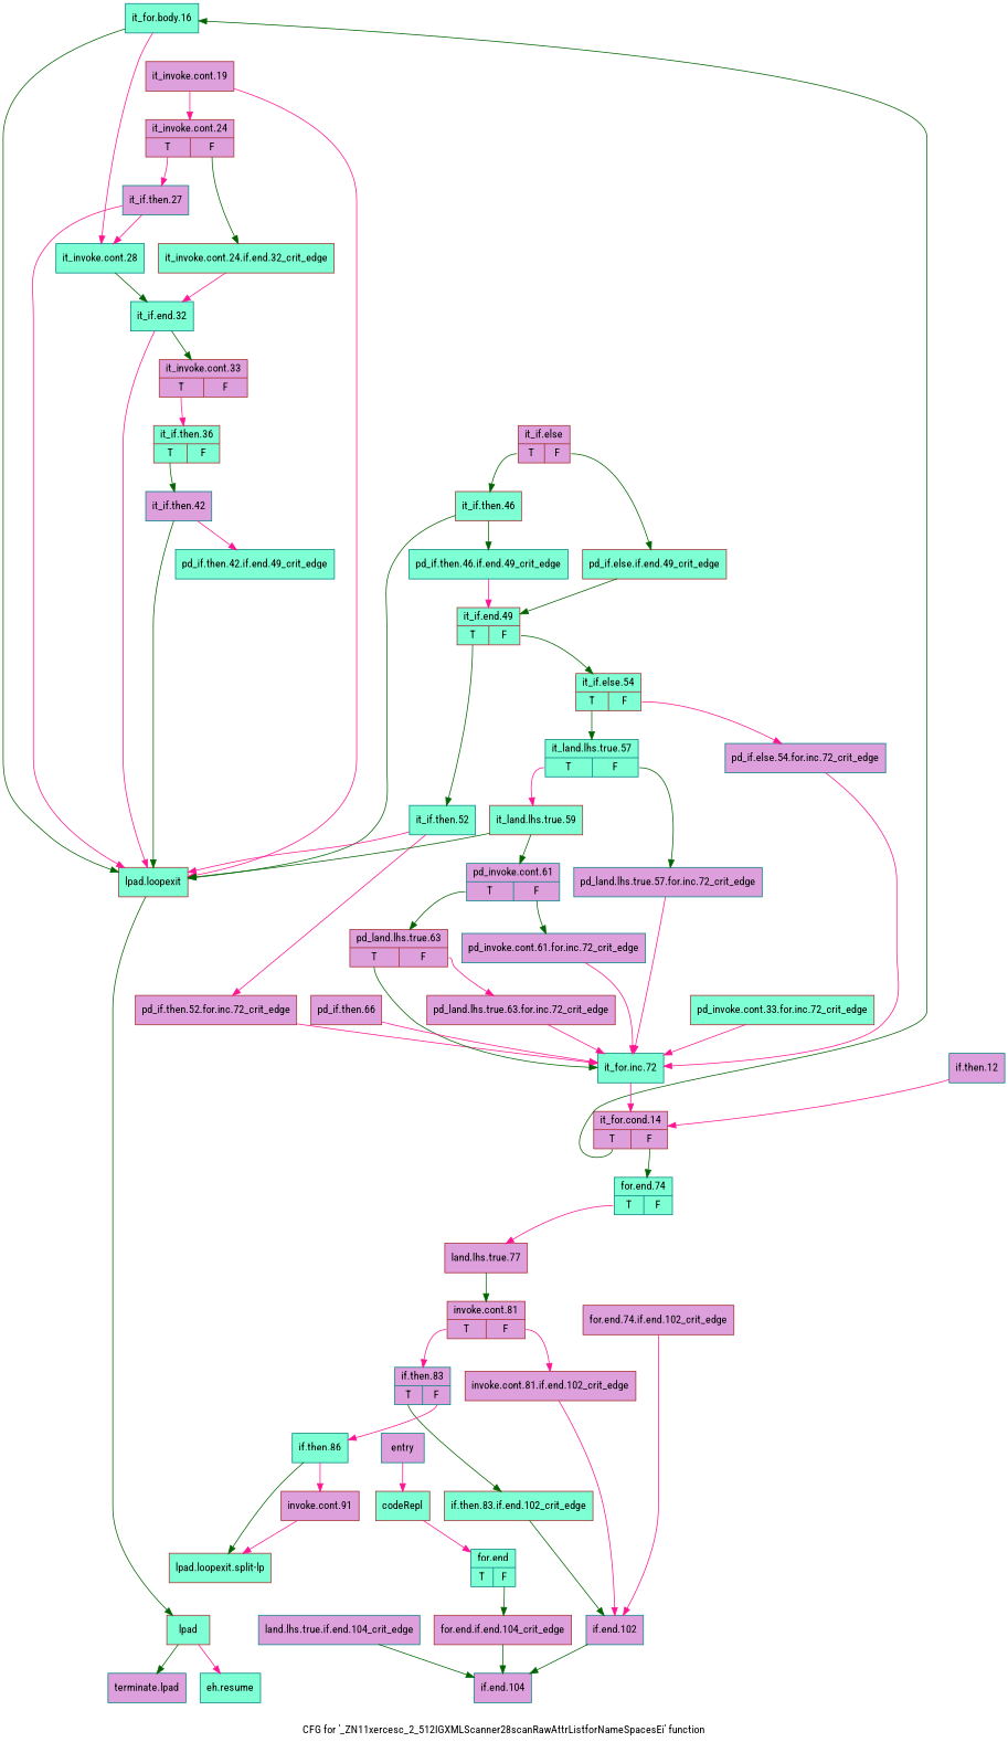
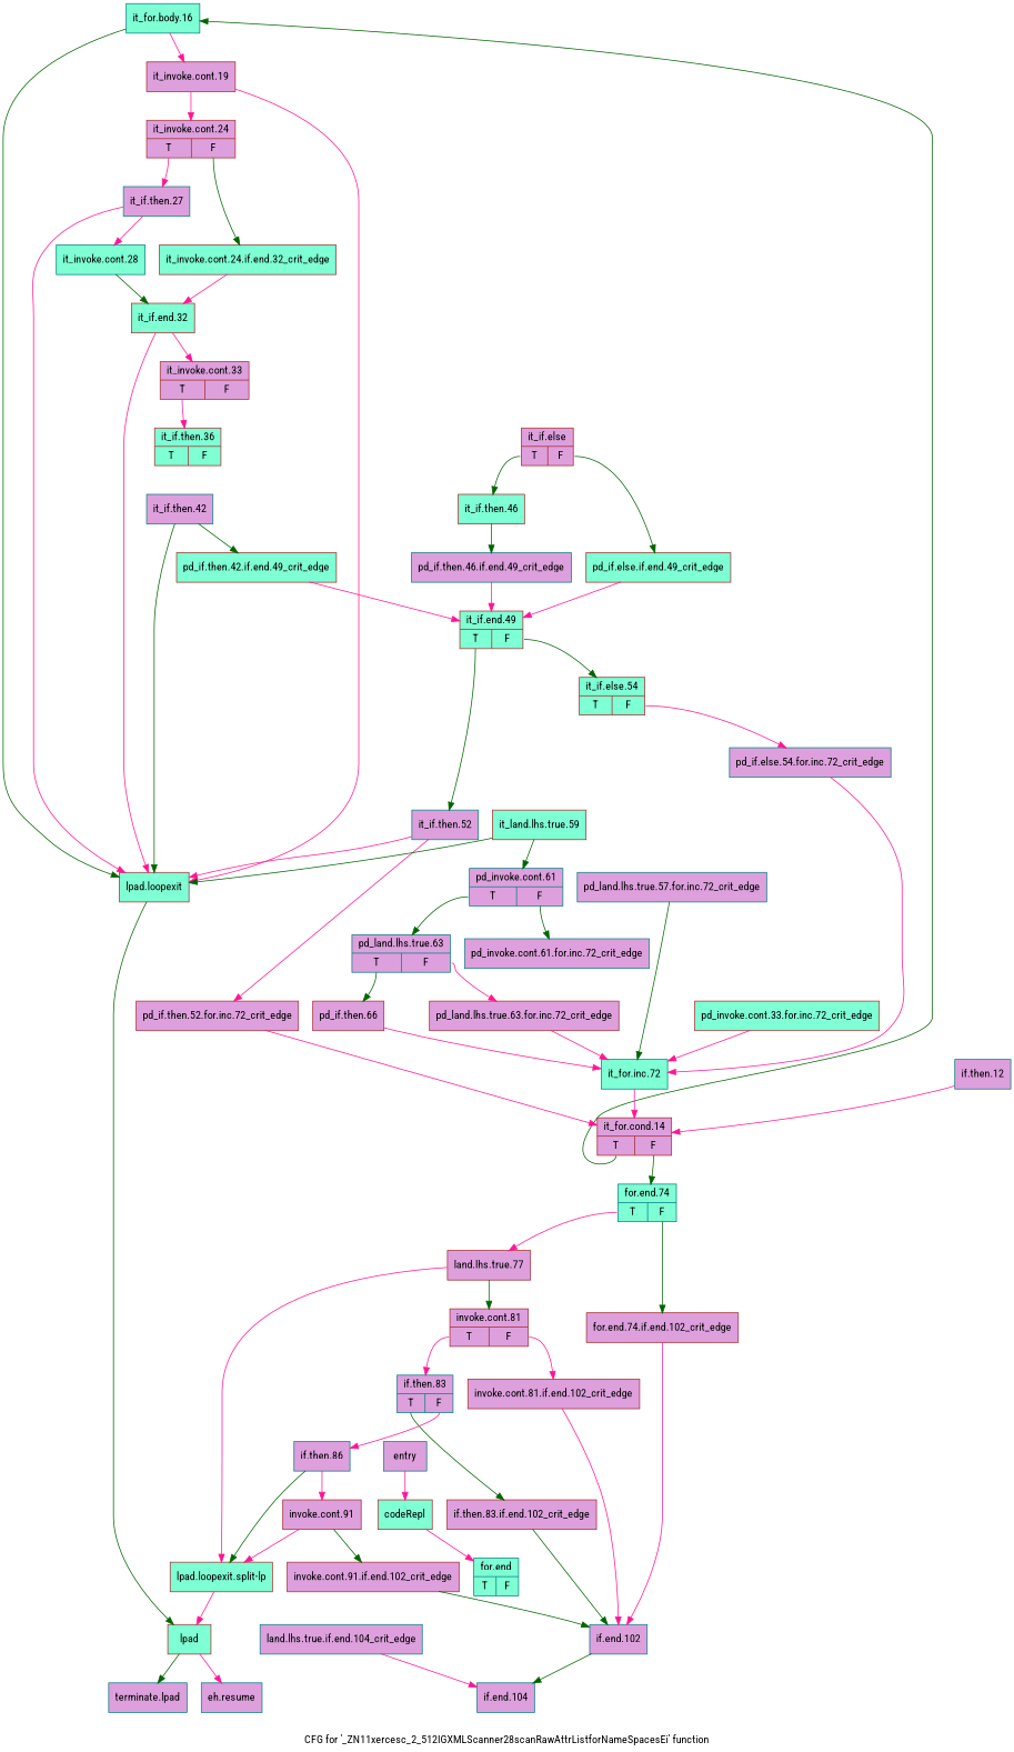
  digraph {
    fontname="Roboto Condensed"
    label="CFG for '_ZN11xercesc_2_512IGXMLScanner28scanRawAttrListforNameSpacesEi' function"
    node [color=brown fillcolor=plum fontname="Roboto Condensed" shape=record style=filled]
    edge [color=deeppink fontname="Roboto Condensed"]
    n1 [color=teal label="{entry}"]
    n2 [fillcolor=aquamarine label="{codeRepl}"]
    n3 [color=teal fillcolor=aquamarine label="{for.end|{<s0>T|<s1>F}}"]
-   n4 [label="{for.end.if.end.104_crit_edge}"]
    n5 [color=teal label="{if.end.104}"]
    n6 [color=teal label="{if.then.12}"]
    n7 [label="{it_for.cond.14|{<s0>T|<s1>F}}"]
    n8 [color=teal label="{land.lhs.true.if.end.104_crit_edge}"]
    n9 [color=teal fillcolor=aquamarine label="{it_for.body.16}"]
    n10 [color=teal fillcolor=aquamarine label="{for.end.74|{<s0>T|<s1>F}}"]
    n11 [label="{it_invoke.cont.19}"]
    n12 [fillcolor=aquamarine label="{lpad.loopexit}"]
    n13 [label="{land.lhs.true.77}"]
    n14 [label="{for.end.74.if.end.102_crit_edge}"]
    n15 [label="{it_invoke.cont.24|{<s0>T|<s1>F}}"]
    n16 [fillcolor=aquamarine label="{lpad}"]
    n17 [fillcolor=aquamarine label="{lpad.loopexit.split-lp}"]
    n18 [label="{invoke.cont.81|{<s0>T|<s1>F}}"]
    n19 [color=teal label="{if.end.102}"]
    n20 [color=teal label="{it_if.then.27}"]
    n21 [fillcolor=aquamarine label="{it_invoke.cont.24.if.end.32_crit_edge}"]
-   n22 [color=teal fillcolor=aquamarine label="{eh.resume}"]
+   n22 [color=teal label="{eh.resume}"]
    n23 [color=teal label="{terminate.lpad}"]
    n24 [color=teal fillcolor=aquamarine label="{it_invoke.cont.28}"]
-   n25 [color=teal fillcolor=aquamarine label="{it_if.end.32}"]
+   n25 [fillcolor=aquamarine label="{it_if.end.32}"]
    n26 [label="{it_invoke.cont.33|{<s0>T|<s1>F}}"]
    n27 [fillcolor=aquamarine label="{it_if.then.36|{<s0>T|<s1>F}}"]
    n28 [color=teal label="{it_if.then.42}"]
    n29 [fillcolor=aquamarine label="{pd_invoke.cont.33.for.inc.72_crit_edge}"]
    n30 [color=teal fillcolor=aquamarine label="{it_for.inc.72}"]
-   n31 [color=teal fillcolor=aquamarine label="{pd_if.then.42.if.end.49_crit_edge}"]
+   n31 [fillcolor=aquamarine label="{pd_if.then.42.if.end.49_crit_edge}"]
    n32 [label="{it_if.else|{<s0>T|<s1>F}}"]
    n33 [fillcolor=aquamarine label="{it_if.then.46}"]
    n34 [fillcolor=aquamarine label="{pd_if.else.if.end.49_crit_edge}"]
    n35 [fillcolor=aquamarine label="{it_if.end.49|{<s0>T|<s1>F}}"]
-   n36 [color=teal fillcolor=aquamarine label="{pd_if.then.46.if.end.49_crit_edge}"]
-   n37 [color=teal fillcolor=aquamarine label="{it_if.then.52}"]
+   n36 [color=teal label="{pd_if.then.46.if.end.49_crit_edge}"]
+   n37 [color=teal label="{it_if.then.52}"]
    n38 [fillcolor=aquamarine label="{it_if.else.54|{<s0>T|<s1>F}}"]
    n39 [label="{pd_if.then.52.for.inc.72_crit_edge}"]
-   n40 [color=teal fillcolor=aquamarine label="{it_land.lhs.true.57|{<s0>T|<s1>F}}"]
    n41 [color=teal label="{pd_if.else.54.for.inc.72_crit_edge}"]
    n42 [fillcolor=aquamarine label="{it_land.lhs.true.59}"]
    n43 [color=teal label="{pd_land.lhs.true.57.for.inc.72_crit_edge}"]
    n44 [color=teal label="{pd_invoke.cont.61|{<s0>T|<s1>F}}"]
-   n45 [label="{pd_land.lhs.true.63|{<s0>T|<s1>F}}"]
+   n45 [color=teal label="{pd_land.lhs.true.63|{<s0>T|<s1>F}}"]
    n46 [color=teal label="{pd_invoke.cont.61.for.inc.72_crit_edge}"]
    n47 [label="{pd_if.then.66}"]
    n48 [label="{pd_land.lhs.true.63.for.inc.72_crit_edge}"]
    n49 [color=teal label="{if.then.83|{<s0>T|<s1>F}}"]
    n50 [label="{invoke.cont.81.if.end.102_crit_edge}"]
-   n51 [fillcolor=aquamarine label="{if.then.83.if.end.102_crit_edge}"]
-   n52 [color=teal fillcolor=aquamarine label="{if.then.86}"]
+   n51 [label="{if.then.83.if.end.102_crit_edge}"]
+   n52 [color=teal label="{if.then.86}"]
    n53 [label="{invoke.cont.91}"]
+   n54 [label="{invoke.cont.91.if.end.102_crit_edge}"]
    n1 -> n2
    n2 -> n3
-   n3 -> n4 [color=darkgreen tailport=s1]
-   n4 -> n5 [color=darkgreen]
    n6 -> n7
    n7 -> n9 [color=darkgreen tailport=s0]
    n7 -> n10 [color=darkgreen tailport=s1]
-   n8 -> n5 [color=darkgreen]
-   n9 -> n24
+   n8 -> n5
+   n9 -> n11
    n9 -> n12 [color=darkgreen]
    n10 -> n13 [tailport=s0]
+   n10 -> n14 [color=darkgreen tailport=s1]
    n11 -> n12
    n11 -> n15
    n12 -> n16 [color=darkgreen]
+   n13 -> n17
    n13 -> n18 [color=darkgreen]
    n14 -> n19
    n15 -> n20 [tailport=s0]
    n15 -> n21 [color=darkgreen tailport=s1]
    n16 -> n22
    n16 -> n23 [color=darkgreen]
+   n17 -> n16
    n18 -> n49 [tailport=s0]
    n18 -> n50 [tailport=s1]
    n19 -> n5 [color=darkgreen]
    n20 -> n12
    n20 -> n24
    n21 -> n25
    n24 -> n25 [color=darkgreen]
    n25 -> n12
-   n25 -> n26 [color=darkgreen]
+   n25 -> n26
    n26 -> n27 [tailport=s0]
-   n27 -> n28 [color=darkgreen tailport=s0]
    n28 -> n12 [color=darkgreen]
-   n28 -> n31
+   n28 -> n31 [color=darkgreen]
    n29 -> n30
    n30 -> n7
+   n31 -> n35
    n32 -> n33 [color=darkgreen tailport=s0]
    n32 -> n34 [color=darkgreen tailport=s1]
-   n33 -> n12 [color=darkgreen]
    n33 -> n36 [color=darkgreen]
-   n34 -> n35 [color=darkgreen]
+   n34 -> n35
    n35 -> n37 [color=darkgreen tailport=s0]
    n35 -> n38 [color=darkgreen tailport=s1]
    n36 -> n35
    n37 -> n12
    n37 -> n39
-   n38 -> n40 [color=darkgreen tailport=s0]
    n38 -> n41 [tailport=s1]
-   n39 -> n30
-   n40 -> n42 [tailport=s0]
-   n40 -> n43 [color=darkgreen tailport=s1]
+   n39 -> n7
    n41 -> n30
    n42 -> n12 [color=darkgreen]
    n42 -> n44 [color=darkgreen]
-   n43 -> n30
+   n43 -> n30 [color=darkgreen]
    n44 -> n45 [color=darkgreen tailport=s0]
    n44 -> n46 [color=darkgreen tailport=s1]
-   n45 -> n30 [color=darkgreen tailport=s0]
+   n45 -> n47 [color=darkgreen tailport=s0]
    n45 -> n48 [tailport=s1]
-   n46 -> n30
    n47 -> n30
    n48 -> n30
    n49 -> n51 [color=darkgreen tailport=s0]
    n49 -> n52 [tailport=s1]
    n50 -> n19
    n51 -> n19 [color=darkgreen]
    n52 -> n17 [color=darkgreen]
    n52 -> n53
    n53 -> n17
+   n53 -> n54 [color=darkgreen]
+   n54 -> n19 [color=darkgreen]
  }
